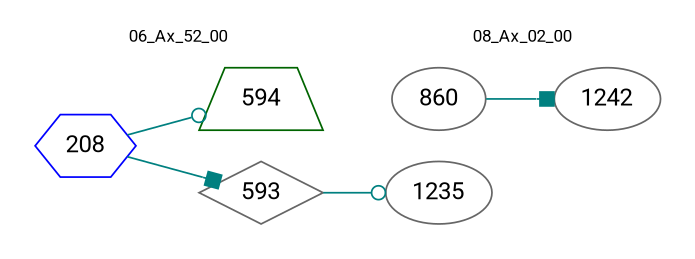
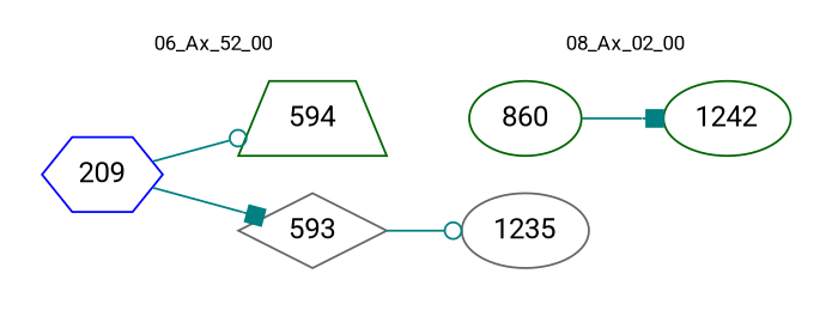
  digraph {
    fontname=Roboto
    rankdir=LR
    node [color=gray40 fontname=Roboto shape=ellipse]
    edge [arrowhead=box color=teal fontname=Roboto]
-   n1 [label=860]
-   n2 [label=1242]
+   n1 [color=darkgreen label=860]
+   n2 [color=darkgreen label=1242]
    n3 [label=1235]
-   n4 [color=blue label=208 shape=hexagon]
+   n4 [color=blue label=209 shape=hexagon]
    n5 [label=593 shape=diamond]
    n6 [color=darkgreen label=594 shape=trapezium]
    subgraph cluster_1 {
      color=white
      fontsize=10
      label="08_Ax_02_00"
      n1
      n2
      n3
    }
    subgraph cluster_2 {
      color=white
      fontsize=10
      label="06_Ax_52_00"
      n4
      n5
      n6
    }
    n1 -> n2
    n4 -> n5
    n4 -> n6 [arrowhead=odot]
    n5 -> n3 [arrowhead=odot]
  }
